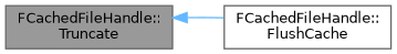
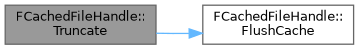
  digraph {
    rankdir=LR
    node [fontname=Helvetica fontsize=10 shape=box style=filled]
    n1 [color=gray40 fillcolor=grey60 fontcolor=black height=0.2 label="FCachedFileHandle::\lTruncate" width=0.4]
    n2 [color=grey40 fillcolor=white height=0.2 label="FCachedFileHandle::\lFlushCache" width=0.4]
-   n2 -> n1 [color=steelblue1 fontname=Helvetica fontsize=10 labelfontname=Helvetica labelfontsize=10 style=solid]
+   n1 -> n2 [color=steelblue1 fontname=Helvetica fontsize=10 labelfontname=Helvetica labelfontsize=10 style=solid]
  }
